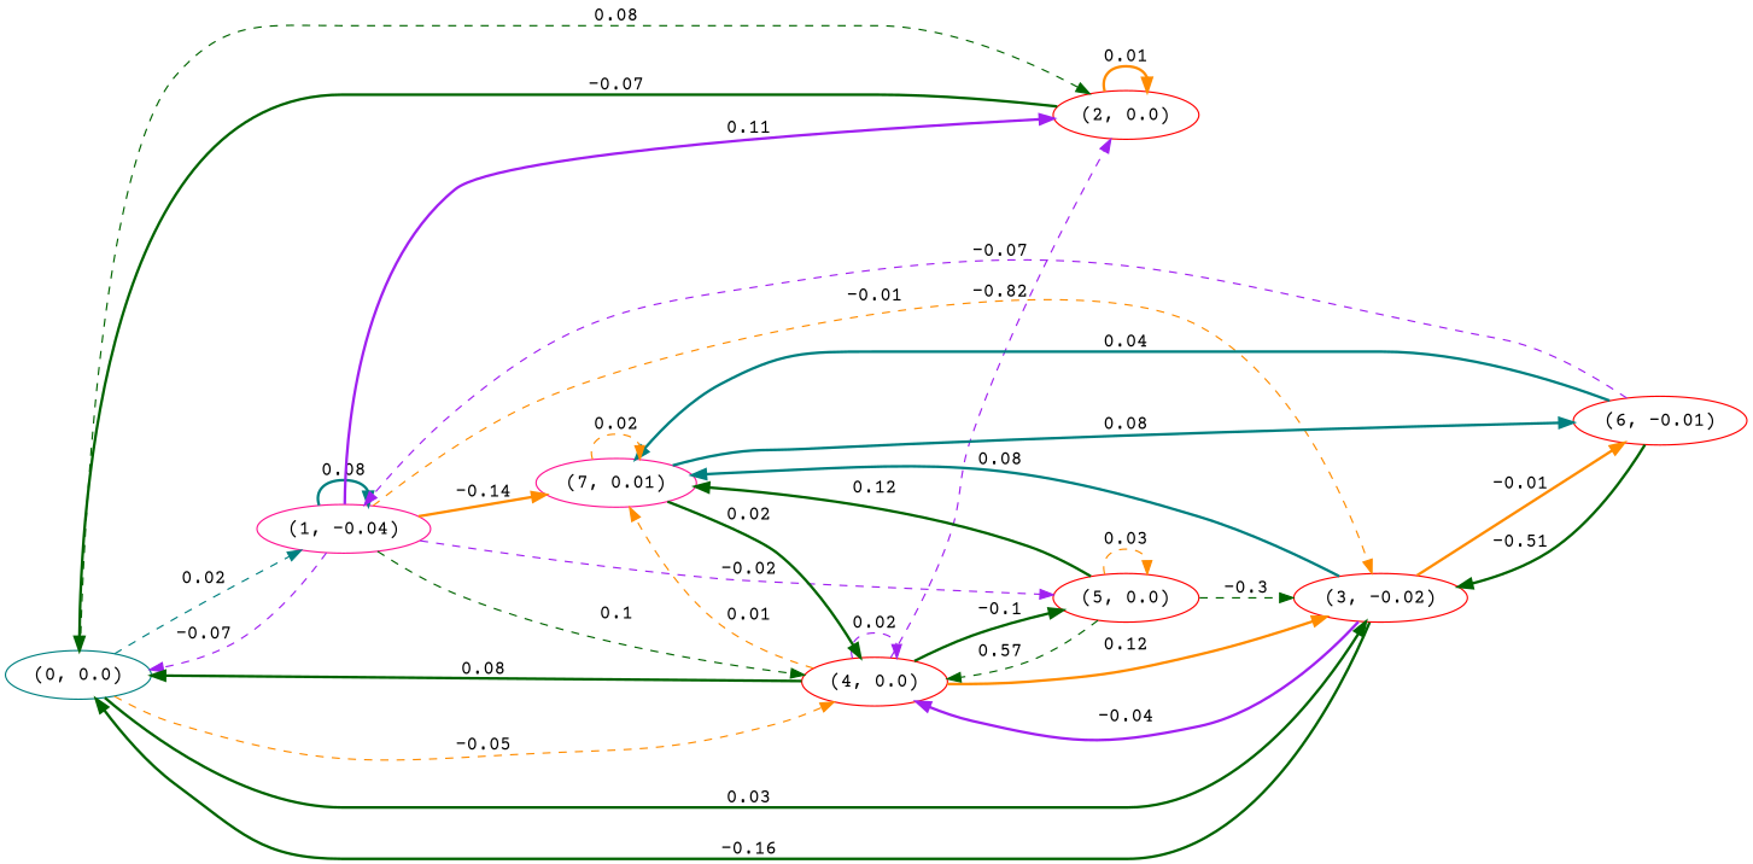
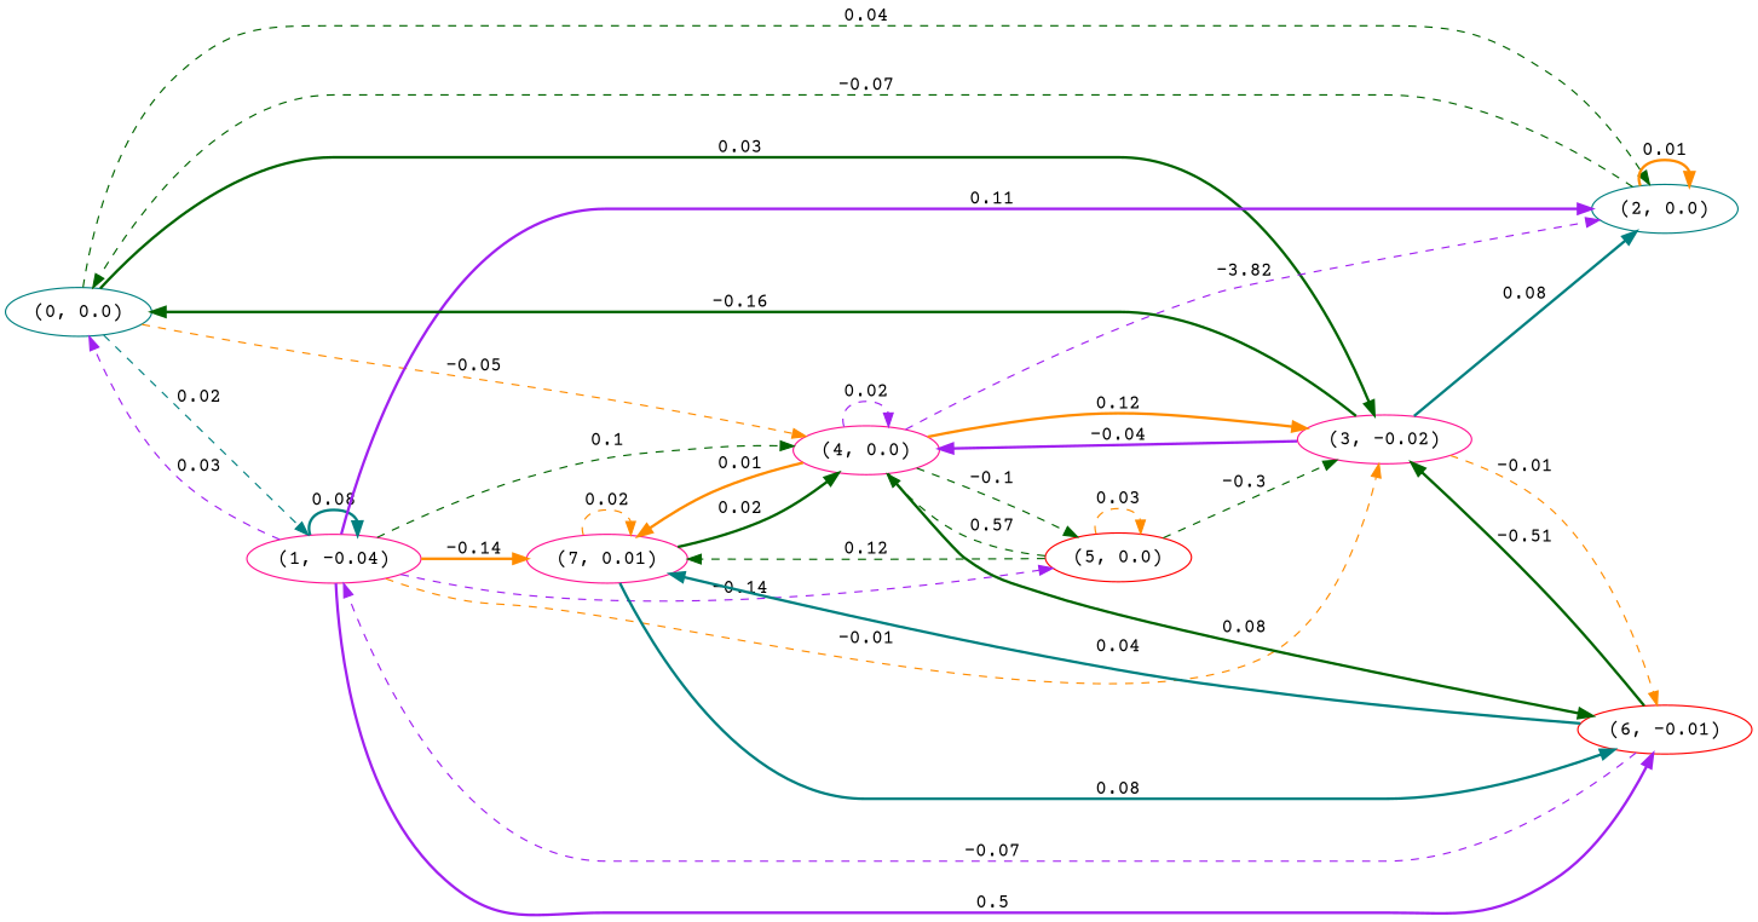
  digraph {
    fontname="Courier Prime"
    rankdir=LR
    node [color=red fontname="Courier Prime"]
    edge [color=darkgreen fontname="Courier Prime" style=dashed]
    n1 [color=teal label="(0, 0.0)"]
    n2 [color=deeppink label="(1, -0.04)"]
-   n3 [label="(2, 0.0)"]
-   n4 [label="(3, -0.02)"]
-   n5 [label="(4, 0.0)"]
+   n3 [color=teal label="(2, 0.0)"]
+   n4 [color=deeppink label="(3, -0.02)"]
+   n5 [color=deeppink label="(4, 0.0)"]
    n6 [label="(5, 0.0)"]
    n7 [label="(6, -0.01)"]
    n8 [color=deeppink label="(7, 0.01)"]
    n1 -> n2 [color=teal label=0.02]
-   n1 -> n3 [label=0.08]
+   n1 -> n3 [label=0.04]
    n1 -> n4 [label=0.03 style=bold]
    n1 -> n5 [color=darkorange label=-0.05]
-   n2 -> n1 [color=purple label=-0.07]
+   n2 -> n1 [color=purple label=0.03]
    n2 -> n2 [color=teal label=0.08 style=bold]
    n2 -> n3 [color=purple label=0.11 style=bold]
    n2 -> n4 [color=darkorange label=-0.01]
    n2 -> n5 [label=0.1]
-   n2 -> n6 [color=purple label=-0.02]
+   n2 -> n6 [color=purple label=-0.14]
+   n2 -> n7 [color=purple label=0.5 style=bold]
    n2 -> n8 [color=darkorange label=-0.14 style=bold]
-   n3 -> n1 [label=-0.07 style=bold]
+   n3 -> n1 [label=-0.07]
    n3 -> n3 [color=darkorange label=0.01 style=bold]
    n4 -> n1 [label=-0.16 style=bold]
-   n4 -> n8 [color=teal label=0.08 style=bold]
+   n4 -> n3 [color=teal label=0.08 style=bold]
    n4 -> n5 [color=purple label=-0.04 style=bold]
-   n4 -> n7 [color=darkorange label=-0.01 style=bold]
-   n5 -> n1 [label=0.08 style=bold]
-   n5 -> n3 [color=purple label=-0.82]
+   n4 -> n7 [color=darkorange label=-0.01]
+   n5 -> n7 [label=0.08 style=bold]
+   n5 -> n3 [color=purple label=-3.82]
    n5 -> n4 [color=darkorange label=0.12 style=bold]
    n5 -> n5 [color=purple label=0.02]
-   n5 -> n6 [label=-0.1 style=bold]
-   n5 -> n8 [color=darkorange label=0.01]
+   n5 -> n6 [label=-0.1]
+   n5 -> n8 [color=darkorange label=0.01 style=bold]
    n6 -> n4 [label=-0.3]
    n6 -> n5 [label=0.57]
    n6 -> n6 [color=darkorange label=0.03]
-   n6 -> n8 [label=0.12 style=bold]
+   n6 -> n8 [label=0.12]
    n7 -> n2 [color=purple label=-0.07]
    n7 -> n4 [label=-0.51 style=bold]
    n7 -> n8 [color=teal label=0.04 style=bold]
    n8 -> n5 [label=0.02 style=bold]
    n8 -> n7 [color=teal label=0.08 style=bold]
    n8 -> n8 [color=darkorange label=0.02]
  }
